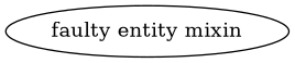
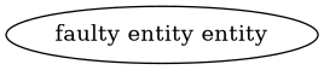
  digraph {
-   n1 [height=0.5 label="faulty entity mixin" width=2.69]
+   n1 [height=0.5 label="faulty entity entity" width=2.69]
  }
